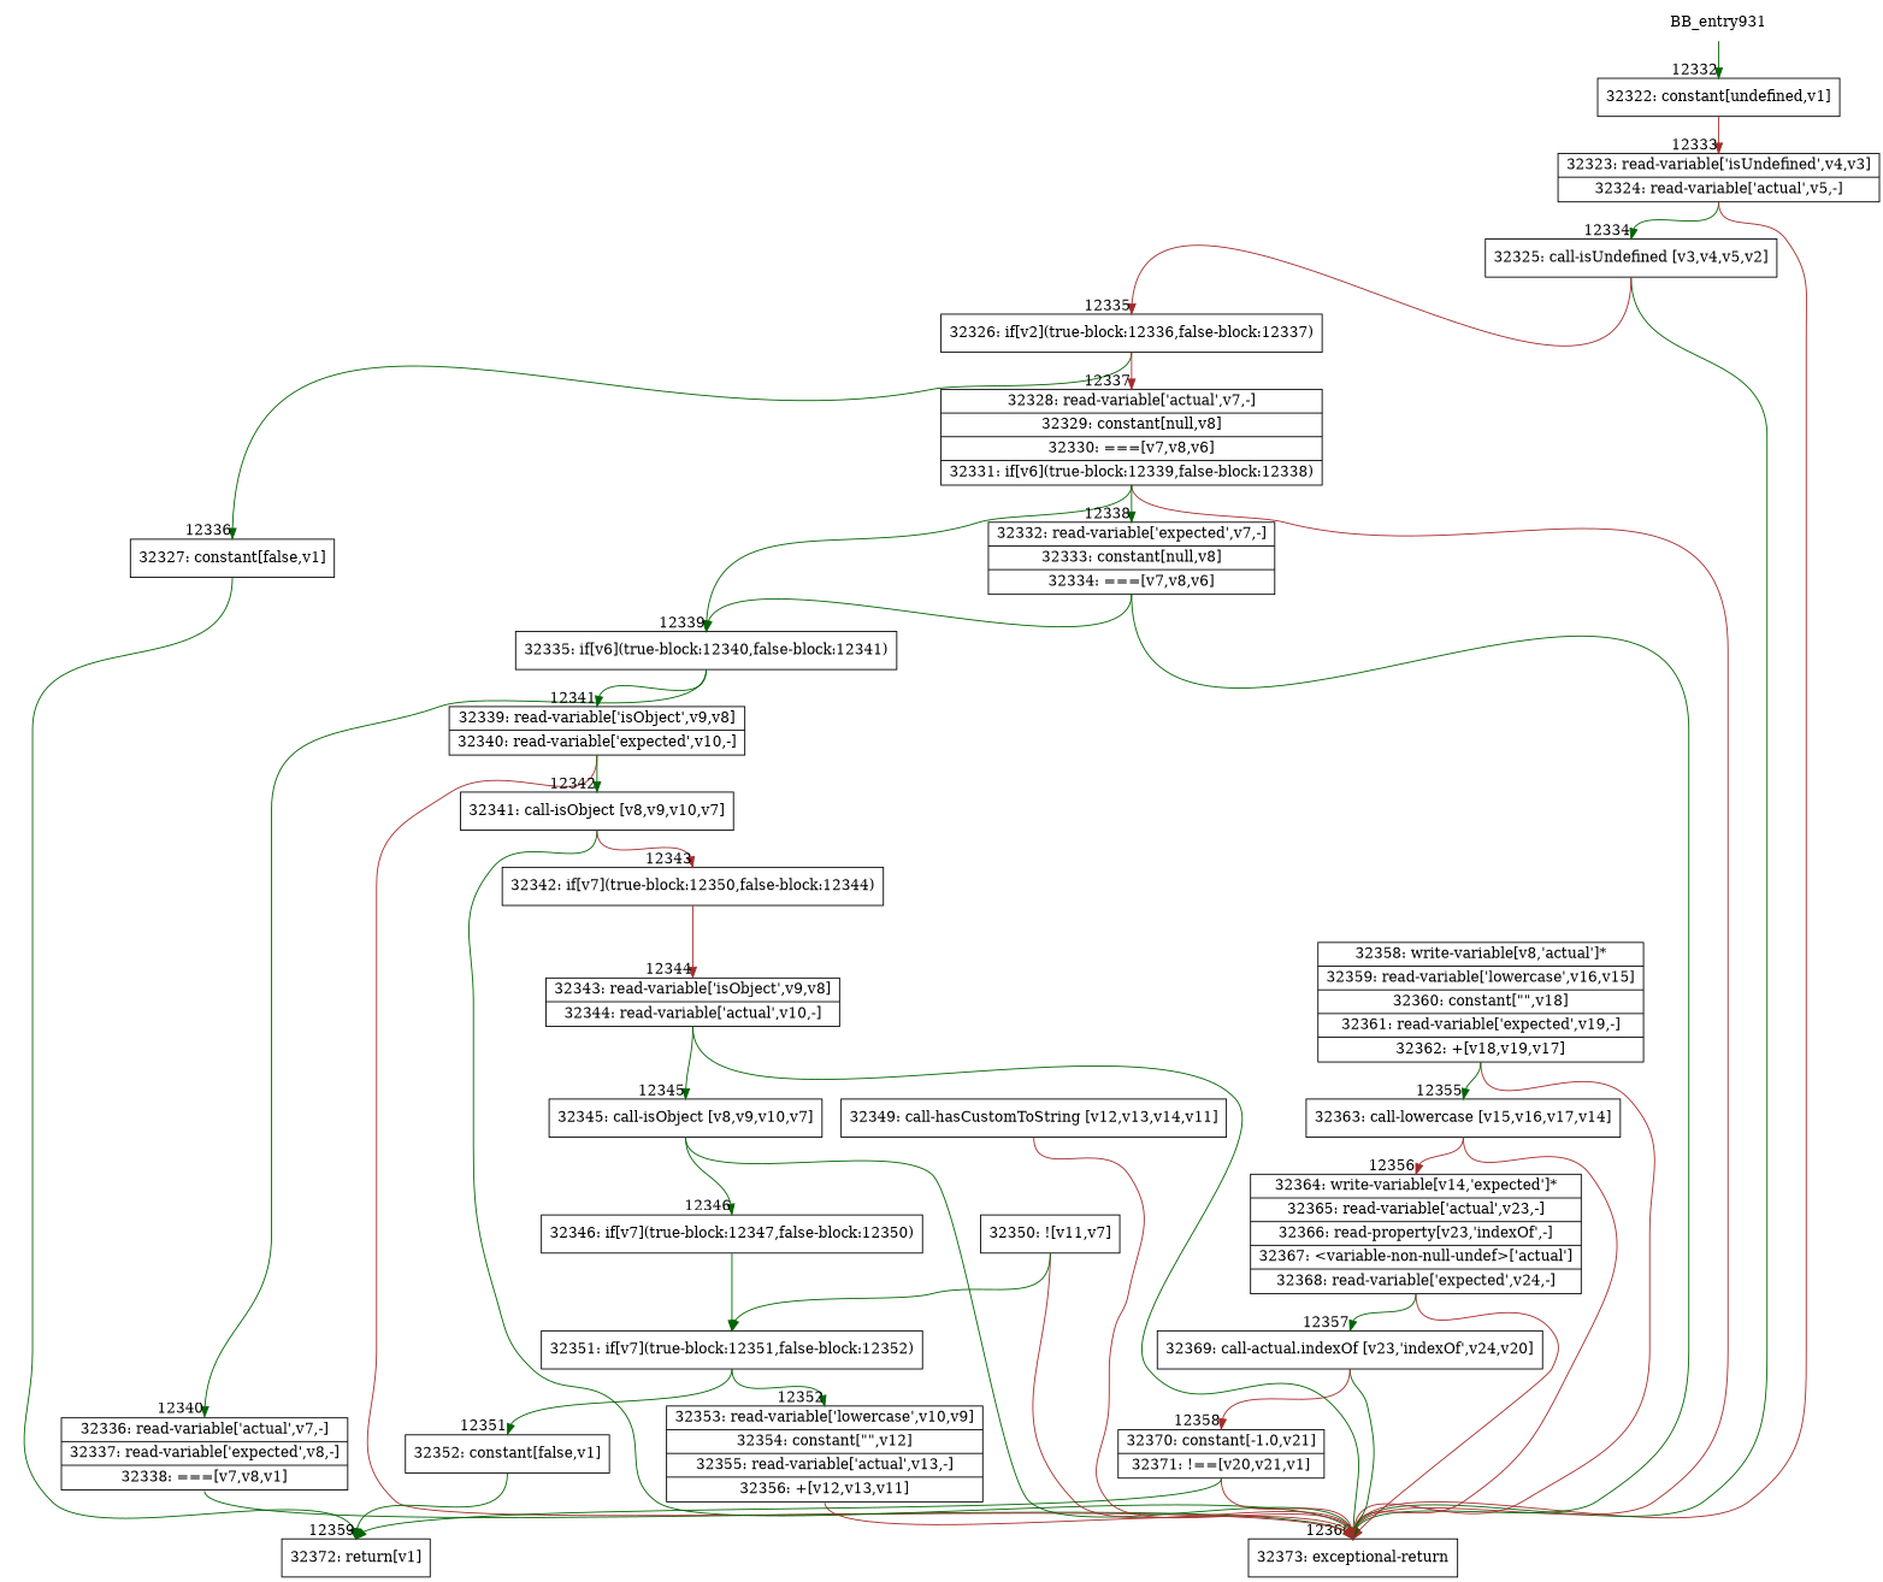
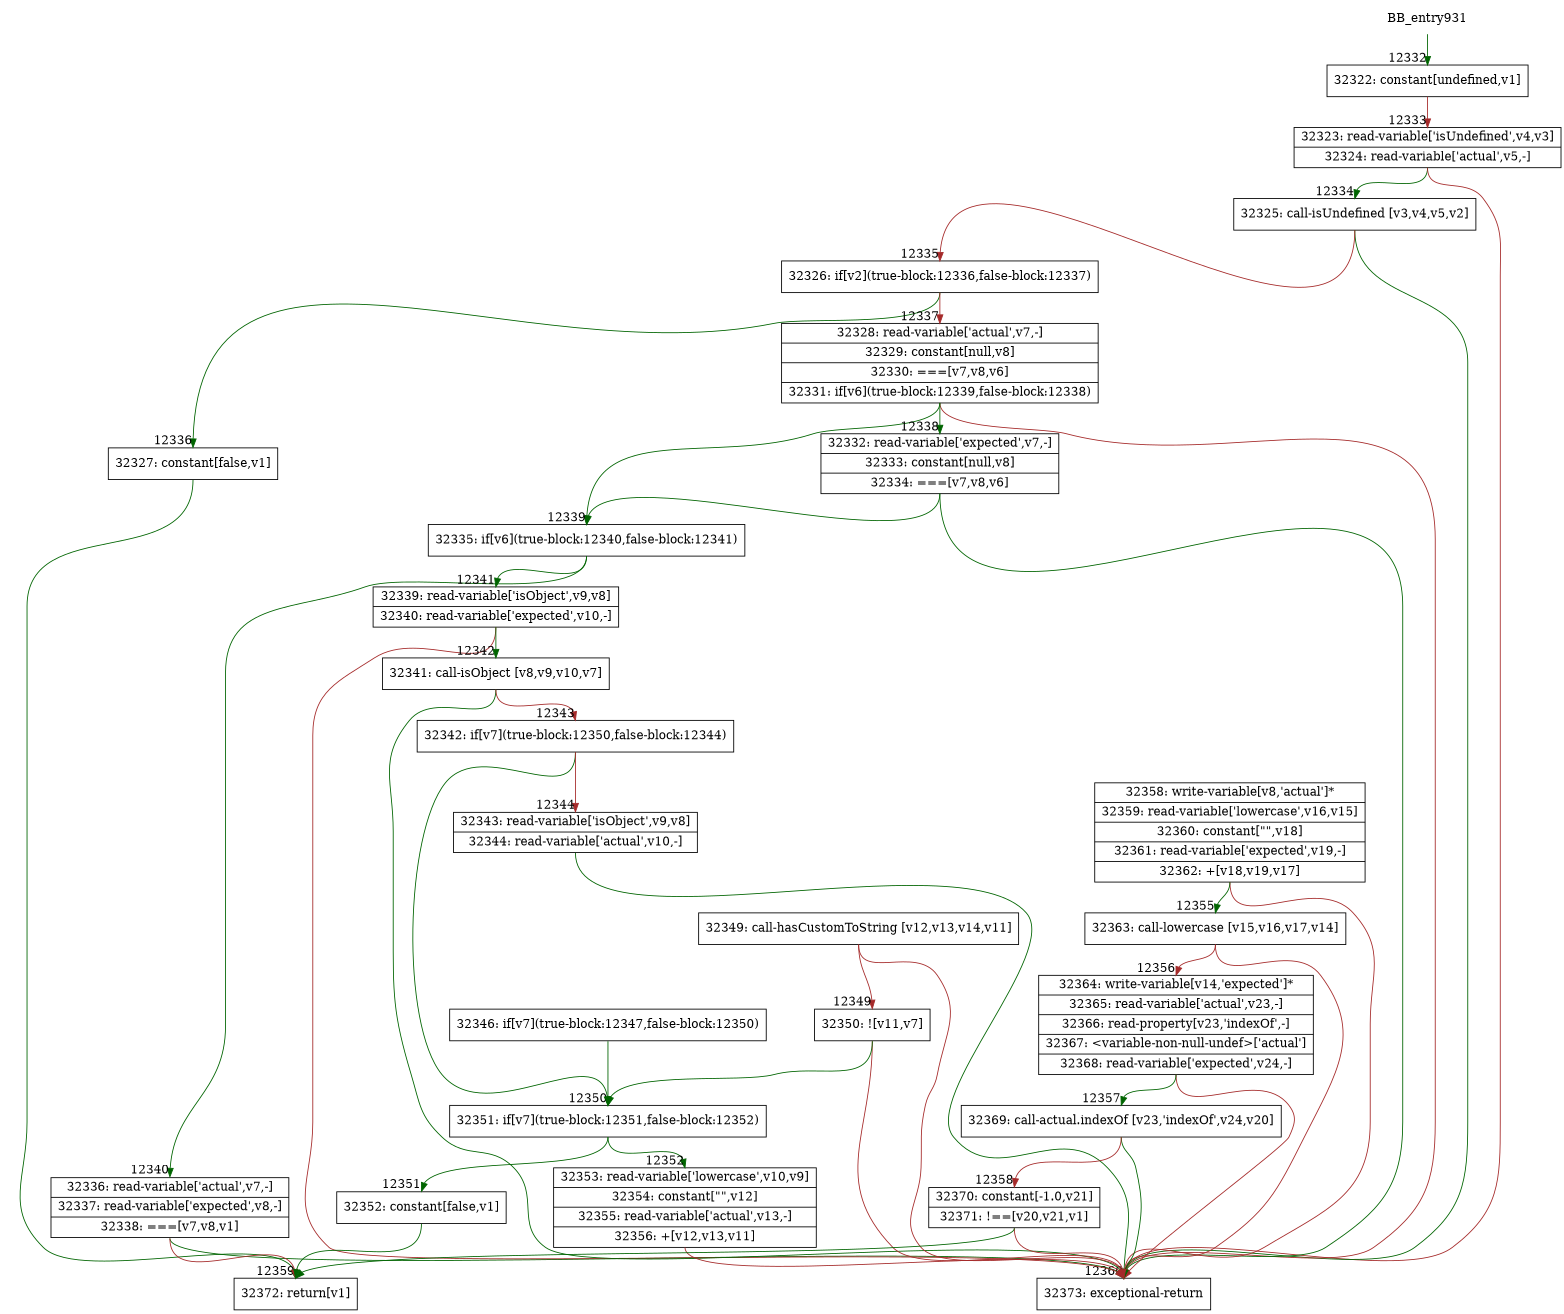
  digraph {
    rankdir=TD
    node [shape=record]
    edge [color=darkgreen headport=n tailport=s]
    n1 [label=BB_entry931 shape=none]
    n2 [label="{32322: constant[undefined,v1]}"]
    n3 [label="{32323: read-variable['isUndefined',v4,v3]|32324: read-variable['actual',v5,-]}"]
    n4 [label="{32325: call-isUndefined [v3,v4,v5,v2]}"]
    n5 [label="{32373: exceptional-return}"]
    n6 [label="{32326: if[v2](true-block:12336,false-block:12337)}"]
    n7 [label="{32327: constant[false,v1]}"]
    n8 [label="{32328: read-variable['actual',v7,-]|32329: constant[null,v8]|32330: ===[v7,v8,v6]|32331: if[v6](true-block:12339,false-block:12338)}"]
    n9 [label="{32372: return[v1]}"]
    n10 [label="{32335: if[v6](true-block:12340,false-block:12341)}"]
    n11 [label="{32332: read-variable['expected',v7,-]|32333: constant[null,v8]|32334: ===[v7,v8,v6]}"]
    n12 [label="{32336: read-variable['actual',v7,-]|32337: read-variable['expected',v8,-]|32338: ===[v7,v8,v1]}"]
    n13 [label="{32339: read-variable['isObject',v9,v8]|32340: read-variable['expected',v10,-]}"]
    n14 [label="{32341: call-isObject [v8,v9,v10,v7]}"]
    n15 [label="{32342: if[v7](true-block:12350,false-block:12344)}"]
    n16 [label="{32351: if[v7](true-block:12351,false-block:12352)}"]
    n17 [label="{32343: read-variable['isObject',v9,v8]|32344: read-variable['actual',v10,-]}"]
    n18 [label="{32352: constant[false,v1]}"]
    n19 [label="{32353: read-variable['lowercase',v10,v9]|32354: constant[\"\",v12]|32355: read-variable['actual',v13,-]|32356: +[v12,v13,v11]}"]
-   n20 [label="{32345: call-isObject [v8,v9,v10,v7]}"]
    n21 [label="{32346: if[v7](true-block:12347,false-block:12350)}"]
    n22 [label="{32349: call-hasCustomToString [v12,v13,v14,v11]}"]
    n23 [label="{32350: ![v11,v7]}"]
    n24 [label="{32358: write-variable[v8,'actual']*|32359: read-variable['lowercase',v16,v15]|32360: constant[\"\",v18]|32361: read-variable['expected',v19,-]|32362: +[v18,v19,v17]}"]
    n25 [label="{32363: call-lowercase [v15,v16,v17,v14]}"]
    n26 [label="{32364: write-variable[v14,'expected']*|32365: read-variable['actual',v23,-]|32366: read-property[v23,'indexOf',-]|32367: \<variable-non-null-undef\>['actual']|32368: read-variable['expected',v24,-]}"]
    n27 [label="{32369: call-actual.indexOf [v23,'indexOf',v24,v20]}"]
    n28 [label="{32370: constant[-1.0,v21]|32371: !==[v20,v21,v1]}"]
    n1 -> n2 [headlabel="    12332"]
    n2 -> n3 [color=brown headlabel="      12333"]
    n3 -> n4 [headlabel="      12334"]
    n3 -> n5 [color=brown headlabel="      12360"]
    n4 -> n5
    n4 -> n6 [color=brown headlabel="      12335"]
    n6 -> n7 [headlabel="      12336"]
    n6 -> n8 [color=brown headlabel="      12337"]
    n7 -> n9 [headlabel="      12359"]
    n8 -> n5 [color=brown]
    n8 -> n10 [headlabel="      12339"]
    n8 -> n11 [headlabel="      12338"]
    n10 -> n12 [headlabel="      12340"]
    n10 -> n13 [headlabel="      12341"]
    n11 -> n5
    n11 -> n10
    n12 -> n5
+   n12 -> n9 [color=brown]
    n13 -> n5 [color=brown]
    n13 -> n14 [headlabel="      12342"]
    n14 -> n5
    n14 -> n15 [color=brown headlabel="      12343"]
+   n15 -> n16 [headlabel="      12350"]
    n15 -> n17 [color=brown headlabel="      12344"]
    n16 -> n18 [headlabel="      12351"]
    n16 -> n19 [headlabel="      12352"]
    n17 -> n5
-   n17 -> n20 [headlabel="      12345"]
    n18 -> n9
    n19 -> n5 [color=brown]
-   n20 -> n5
-   n20 -> n21 [headlabel="      12346"]
    n21 -> n16
    n22 -> n5 [color=brown]
+   n22 -> n23 [color=brown headlabel="      12349"]
    n23 -> n5 [color=brown]
    n23 -> n16
    n24 -> n5 [color=brown]
    n24 -> n25 [headlabel="      12355"]
    n25 -> n5 [color=brown]
    n25 -> n26 [color=brown headlabel="      12356"]
    n26 -> n5 [color=brown]
    n26 -> n27 [headlabel="      12357"]
    n27 -> n5
    n27 -> n28 [color=brown headlabel="      12358"]
    n28 -> n5 [color=brown]
    n28 -> n9
  }
